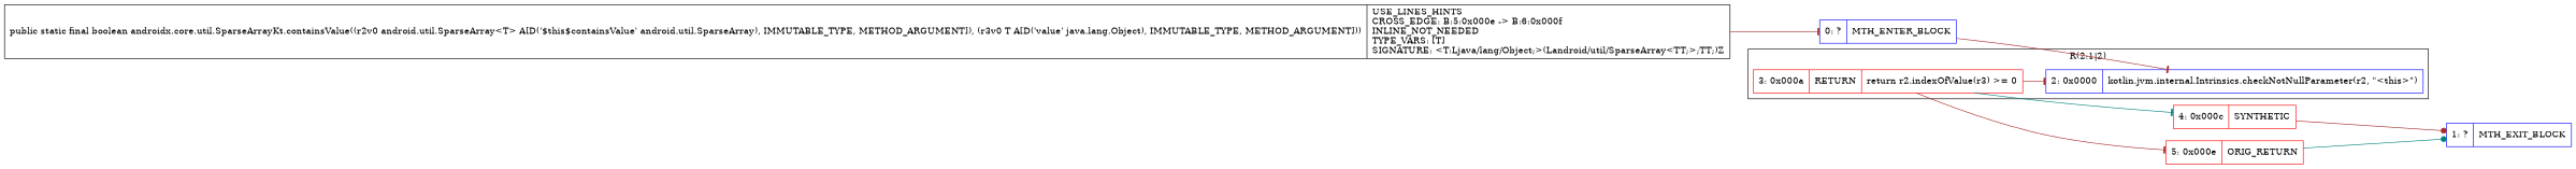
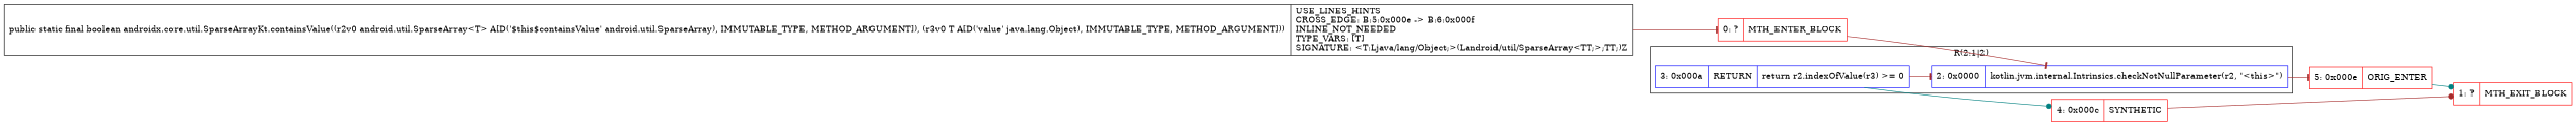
  digraph {
    rankdir=LR
    node [color=red shape=record]
    edge [arrowhead=tee color=brown]
    n1 [color=blue label="{2\:\ 0x0000|kotlin.jvm.internal.Intrinsics.checkNotNullParameter(r2, \"\<this\>\")\l}"]
-   n2 [label="{3\:\ 0x000a|RETURN\l|return r2.indexOfValue(r3) \>= 0\l}"]
+   n2 [color=blue label="{3\:\ 0x000a|RETURN\l|return r2.indexOfValue(r3) \>= 0\l}"]
    n3 [label="{4\:\ 0x000c|SYNTHETIC\l}"]
-   n4 [label="{5\:\ 0x000e|ORIG_RETURN\l}"]
-   n5 [color=blue label="{1\:\ ?|MTH_EXIT_BLOCK\l}"]
-   n6 [color=blue label="{0\:\ ?|MTH_ENTER_BLOCK\l}"]
+   n4 [label="{5\:\ 0x000e|ORIG_ENTER\l}"]
+   n5 [label="{1\:\ ?|MTH_EXIT_BLOCK\l}"]
+   n6 [label="{0\:\ ?|MTH_ENTER_BLOCK\l}"]
    n7 [label="{public static final boolean androidx.core.util.SparseArrayKt.containsValue((r2v0 android.util.SparseArray\<T\> A[D('$this$containsValue' android.util.SparseArray), IMMUTABLE_TYPE, METHOD_ARGUMENT]), (r3v0 T A[D('value' java.lang.Object), IMMUTABLE_TYPE, METHOD_ARGUMENT]))  | USE_LINES_HINTS\lCROSS_EDGE: B:5:0x000e \-\> B:6:0x000f\lINLINE_NOT_NEEDED\lTYPE_VARS: [T]\lSIGNATURE: \<T:Ljava\/lang\/Object;\>(Landroid\/util\/SparseArray\<TT;\>;TT;)Z\l}" color=""]
    subgraph cluster_1 {
      label="R(2:1|2)"
      n1
      n2
    }
    n2 -> n1
-   n2 -> n3 [color=teal]
-   n2 -> n4
+   n2 -> n3 [arrowhead=dot color=teal]
+   n1 -> n4
    n3 -> n5 [arrowhead=dot]
    n4 -> n5 [arrowhead=dot color=teal]
    n6 -> n1
    n7 -> n6
  }
